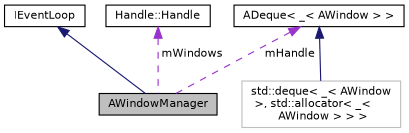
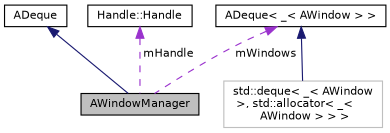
  digraph {
    node [color=black fillcolor=white fontname=Helvetica fontsize=10 shape=record style=filled]
    edge [color=midnightblue dir=back fontname=Helvetica fontsize=10 labelfontname=Helvetica labelfontsize=10 style=solid]
    n1 [fillcolor=grey75 fontcolor=black height=0.2 label=AWindowManager width=0.4]
-   n2 [height=0.2 label=IEventLoop width=0.4]
+   n2 [height=0.2 label=ADeque width=0.4]
    n3 [height=0.2 label="Handle::Handle" width=0.4]
    n4 [height=0.2 label="ADeque\< _\< AWindow \> \>" width=0.4]
    n5 [color=grey75 height=0.2 label="std::deque\< _\< AWindow\l \>, std::allocator\< _\<\l AWindow \> \> \>" width=0.4]
    n2 -> n1
-   n3 -> n1 [color=darkorchid3 label=" mWindows" style=dashed]
-   n4 -> n1 [color=darkorchid3 label=" mHandle" style=dashed]
+   n3 -> n1 [color=darkorchid3 label=" mHandle" style=dashed]
+   n4 -> n1 [color=darkorchid3 label=" mWindows" style=dashed]
    n4 -> n5
  }
